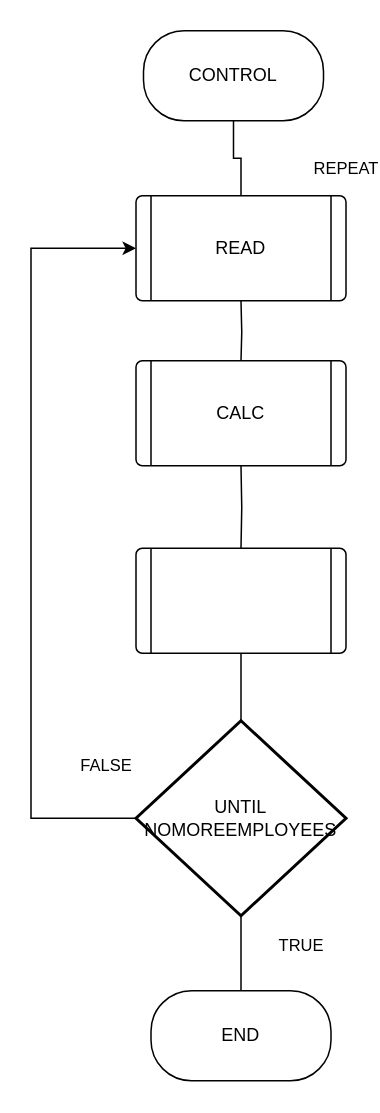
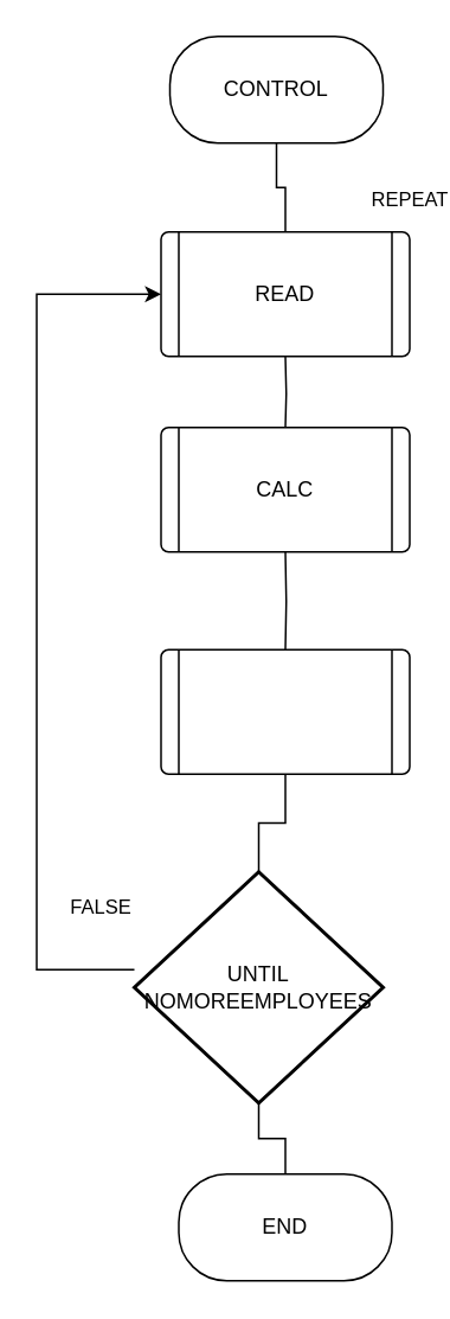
  <mxCell id="0" />
  <mxCell id="1" parent="0" />
  <mxCell id="2" value="REPEAT" style="edgeStyle=orthogonalEdgeStyle;rounded=0;orthogonalLoop=1;jettySize=auto;html=1;entryX=0.5;entryY=0;entryDx=0;entryDy=0;startArrow=none;startFill=0;endArrow=none;endFill=0;" edge="1" parent="1" source="3" target="4"><mxGeometry x="0.333" y="70" relative="1" as="geometry"><mxPoint as="offset" /></mxGeometry></mxCell>
  <mxCell id="3" value="CONTROL" style="rounded=1;whiteSpace=wrap;html=1;arcSize=45;" vertex="1" parent="1"><mxGeometry x="95" y="20" width="120" height="60" as="geometry" /></mxCell>
  <mxCell id="4" value="" style="verticalLabelPosition=bottom;verticalAlign=top;html=1;shape=process;whiteSpace=wrap;rounded=1;size=0.071;arcSize=6;" vertex="1" parent="1"><mxGeometry x="90" y="130" width="140" height="70" as="geometry" /></mxCell>
  <mxCell id="5" value="" style="verticalLabelPosition=bottom;verticalAlign=top;html=1;shape=process;whiteSpace=wrap;rounded=1;size=0.071;arcSize=6;" vertex="1" parent="1"><mxGeometry x="90" y="240" width="140" height="70" as="geometry" /></mxCell>
  <mxCell id="6" style="edgeStyle=orthogonalEdgeStyle;rounded=0;orthogonalLoop=1;jettySize=auto;html=1;exitX=0.5;exitY=1;exitDx=0;exitDy=0;entryX=0.5;entryY=0;entryDx=0;entryDy=0;entryPerimeter=0;startArrow=none;startFill=0;endArrow=none;endFill=0;" edge="1" parent="1" source="7" target="10"><mxGeometry relative="1" as="geometry" /></mxCell>
  <mxCell id="7" value="" style="verticalLabelPosition=bottom;verticalAlign=top;html=1;shape=process;whiteSpace=wrap;rounded=1;size=0.071;arcSize=6;" vertex="1" parent="1"><mxGeometry x="90" y="365" width="140" height="70" as="geometry" /></mxCell>
  <mxCell id="8" value="FALSE" style="edgeStyle=orthogonalEdgeStyle;rounded=0;orthogonalLoop=1;jettySize=auto;html=1;entryX=0;entryY=0.5;entryDx=0;entryDy=0;startArrow=none;startFill=0;" edge="1" parent="1" source="10" target="4"><mxGeometry x="-0.923" y="-35" relative="1" as="geometry"><Array as="points"><mxPoint x="20" y="545" /><mxPoint x="20" y="165" /></Array><mxPoint as="offset" /></mxGeometry></mxCell>
  <mxCell id="9" value="TRUE" style="edgeStyle=orthogonalEdgeStyle;rounded=0;orthogonalLoop=1;jettySize=auto;html=1;entryX=0.5;entryY=0;entryDx=0;entryDy=0;startArrow=none;startFill=0;endArrow=none;endFill=0;" edge="1" parent="1" source="10" target="11"><mxGeometry x="-0.2" y="40" relative="1" as="geometry"><mxPoint as="offset" /></mxGeometry></mxCell>
- <mxCell id="10" value="UNTIL&lt;br&gt;NOMOREEMPLOYEES" style="strokeWidth=2;html=1;shape=mxgraph.flowchart.decision;whiteSpace=wrap;" vertex="1" parent="1"><mxGeometry x="90" y="480" width="140" height="130" as="geometry" /></mxCell>
+ <mxCell id="10" value="UNTIL&lt;br&gt;NOMOREEMPLOYEES" style="strokeWidth=2;html=1;shape=mxgraph.flowchart.decision;whiteSpace=wrap;" vertex="1" parent="1"><mxGeometry x="75" y="490" width="140" height="130" as="geometry" /></mxCell>
  <mxCell id="11" value="END" style="rounded=1;whiteSpace=wrap;html=1;arcSize=45;" vertex="1" parent="1"><mxGeometry x="100" y="660" width="120" height="60" as="geometry" /></mxCell>
  <mxCell id="12" style="edgeStyle=orthogonalEdgeStyle;rounded=0;orthogonalLoop=1;jettySize=auto;html=1;entryX=0.5;entryY=0;entryDx=0;entryDy=0;startArrow=none;startFill=0;endArrow=none;endFill=0;" edge="1" parent="1" target="5"><mxGeometry relative="1" as="geometry"><mxPoint x="160" y="200" as="sourcePoint" /></mxGeometry></mxCell>
  <mxCell id="13" value="READ" style="text;html=1;strokeColor=none;fillColor=none;align=center;verticalAlign=middle;whiteSpace=wrap;rounded=0;" vertex="1" parent="1"><mxGeometry x="100" y="140" width="120" height="50" as="geometry" /></mxCell>
  <mxCell id="14" style="edgeStyle=orthogonalEdgeStyle;rounded=0;orthogonalLoop=1;jettySize=auto;html=1;entryX=0.5;entryY=0;entryDx=0;entryDy=0;startArrow=none;startFill=0;endArrow=none;endFill=0;" edge="1" parent="1" target="7"><mxGeometry relative="1" as="geometry"><mxPoint x="160" y="310" as="sourcePoint" /></mxGeometry></mxCell>
  <mxCell id="15" value="CALC" style="text;html=1;strokeColor=none;fillColor=none;align=center;verticalAlign=middle;whiteSpace=wrap;rounded=0;" vertex="1" parent="1"><mxGeometry x="100" y="250" width="120" height="50" as="geometry" /></mxCell>
